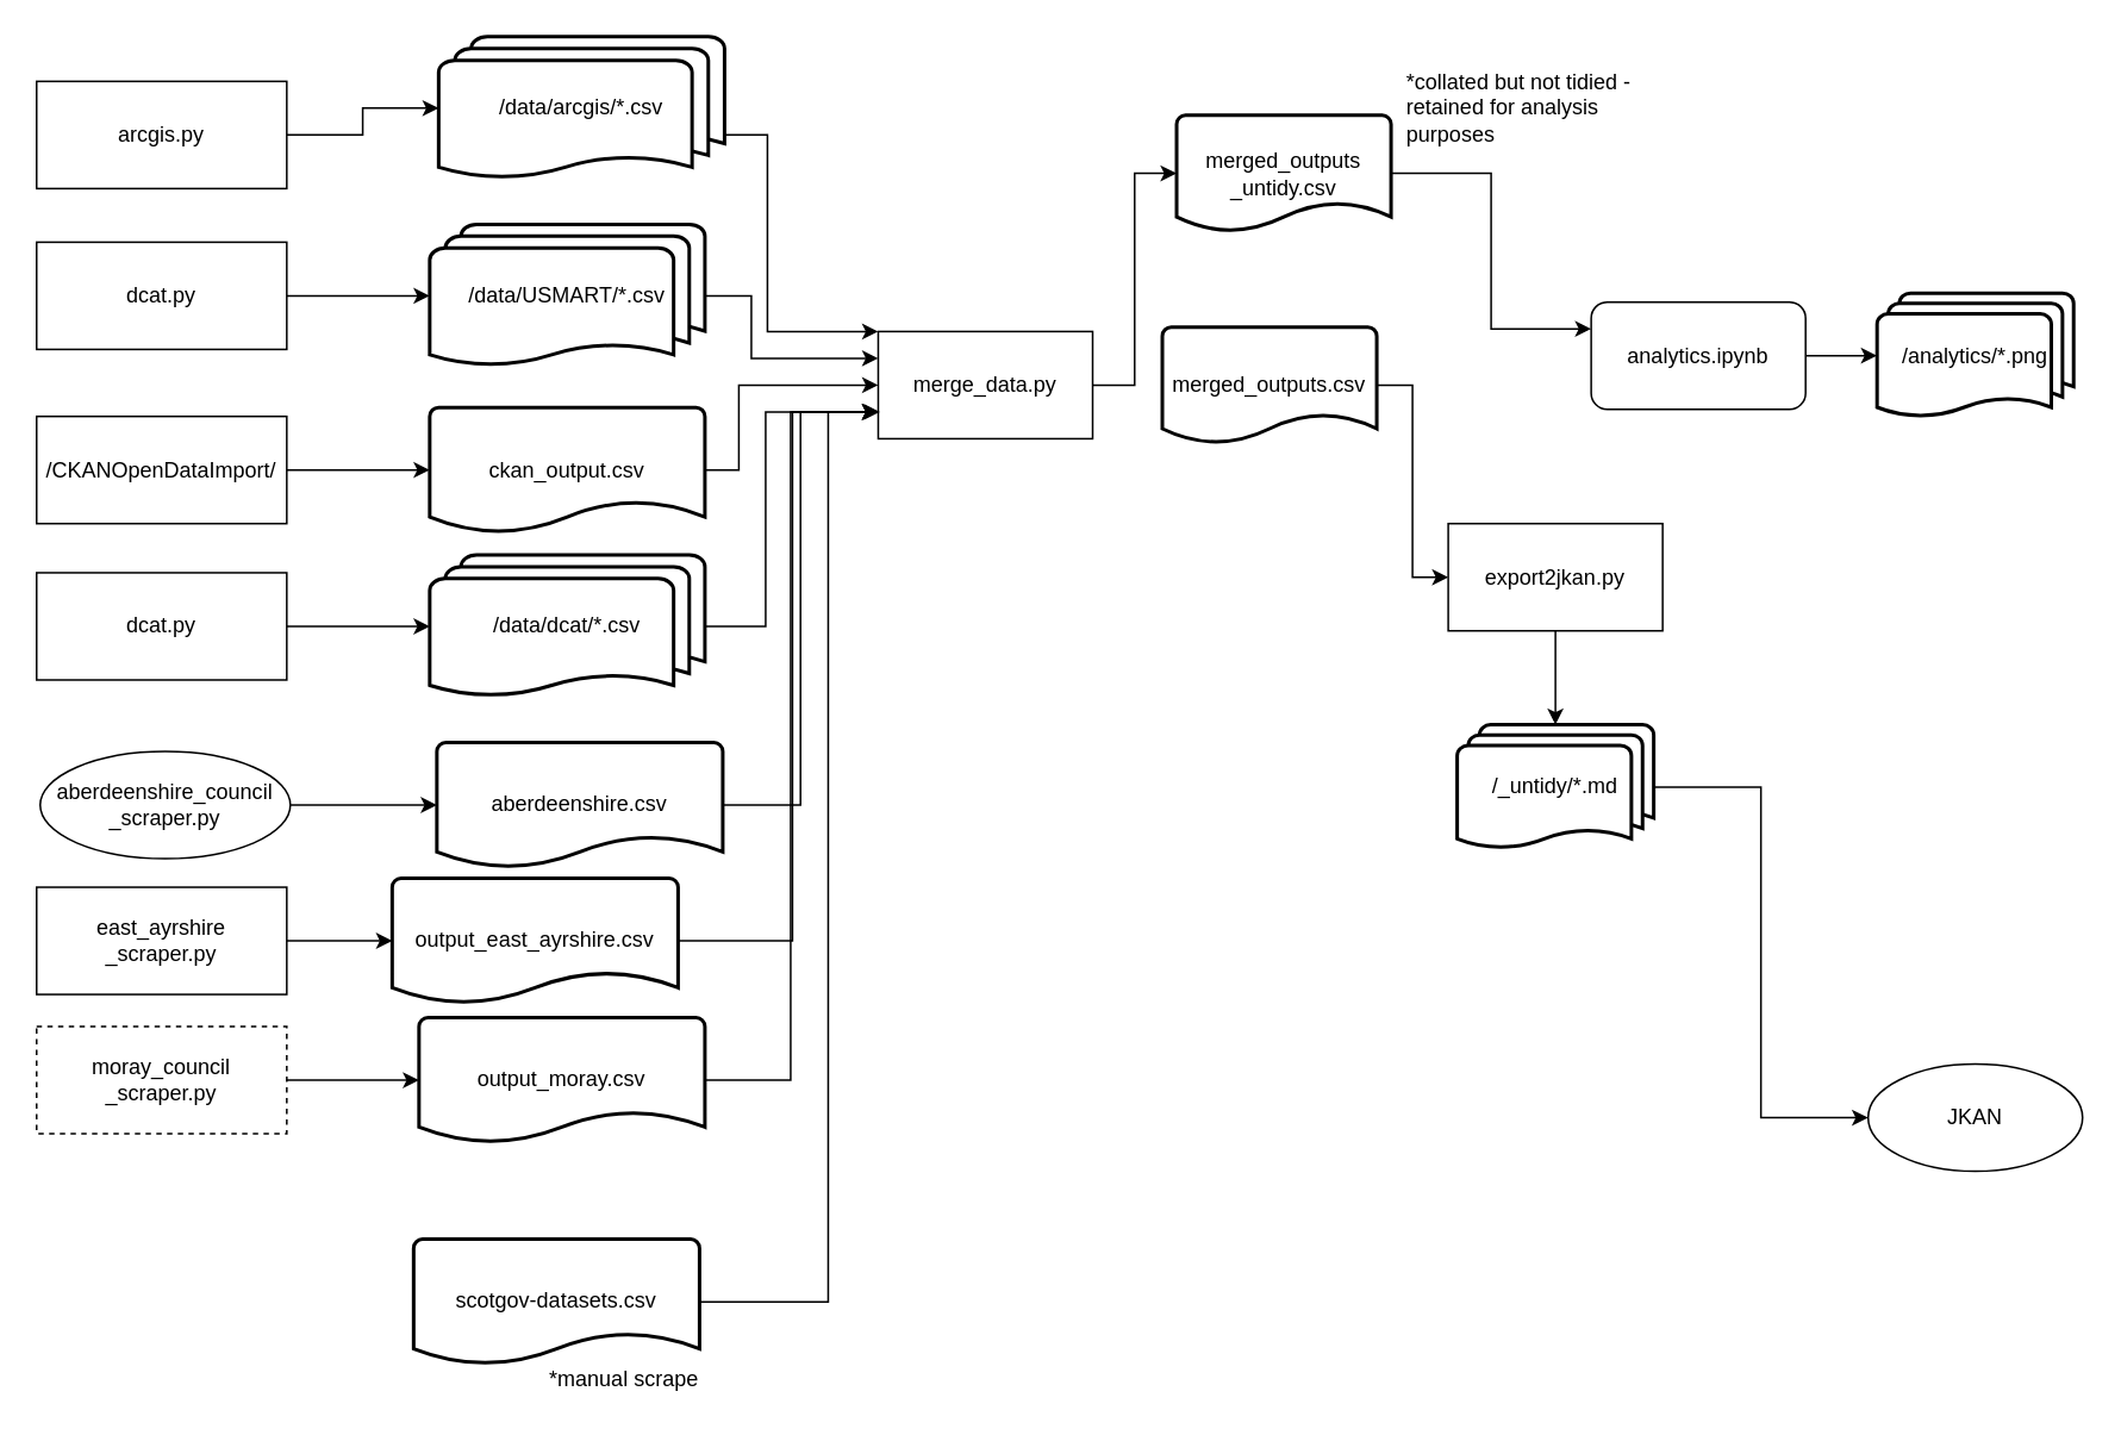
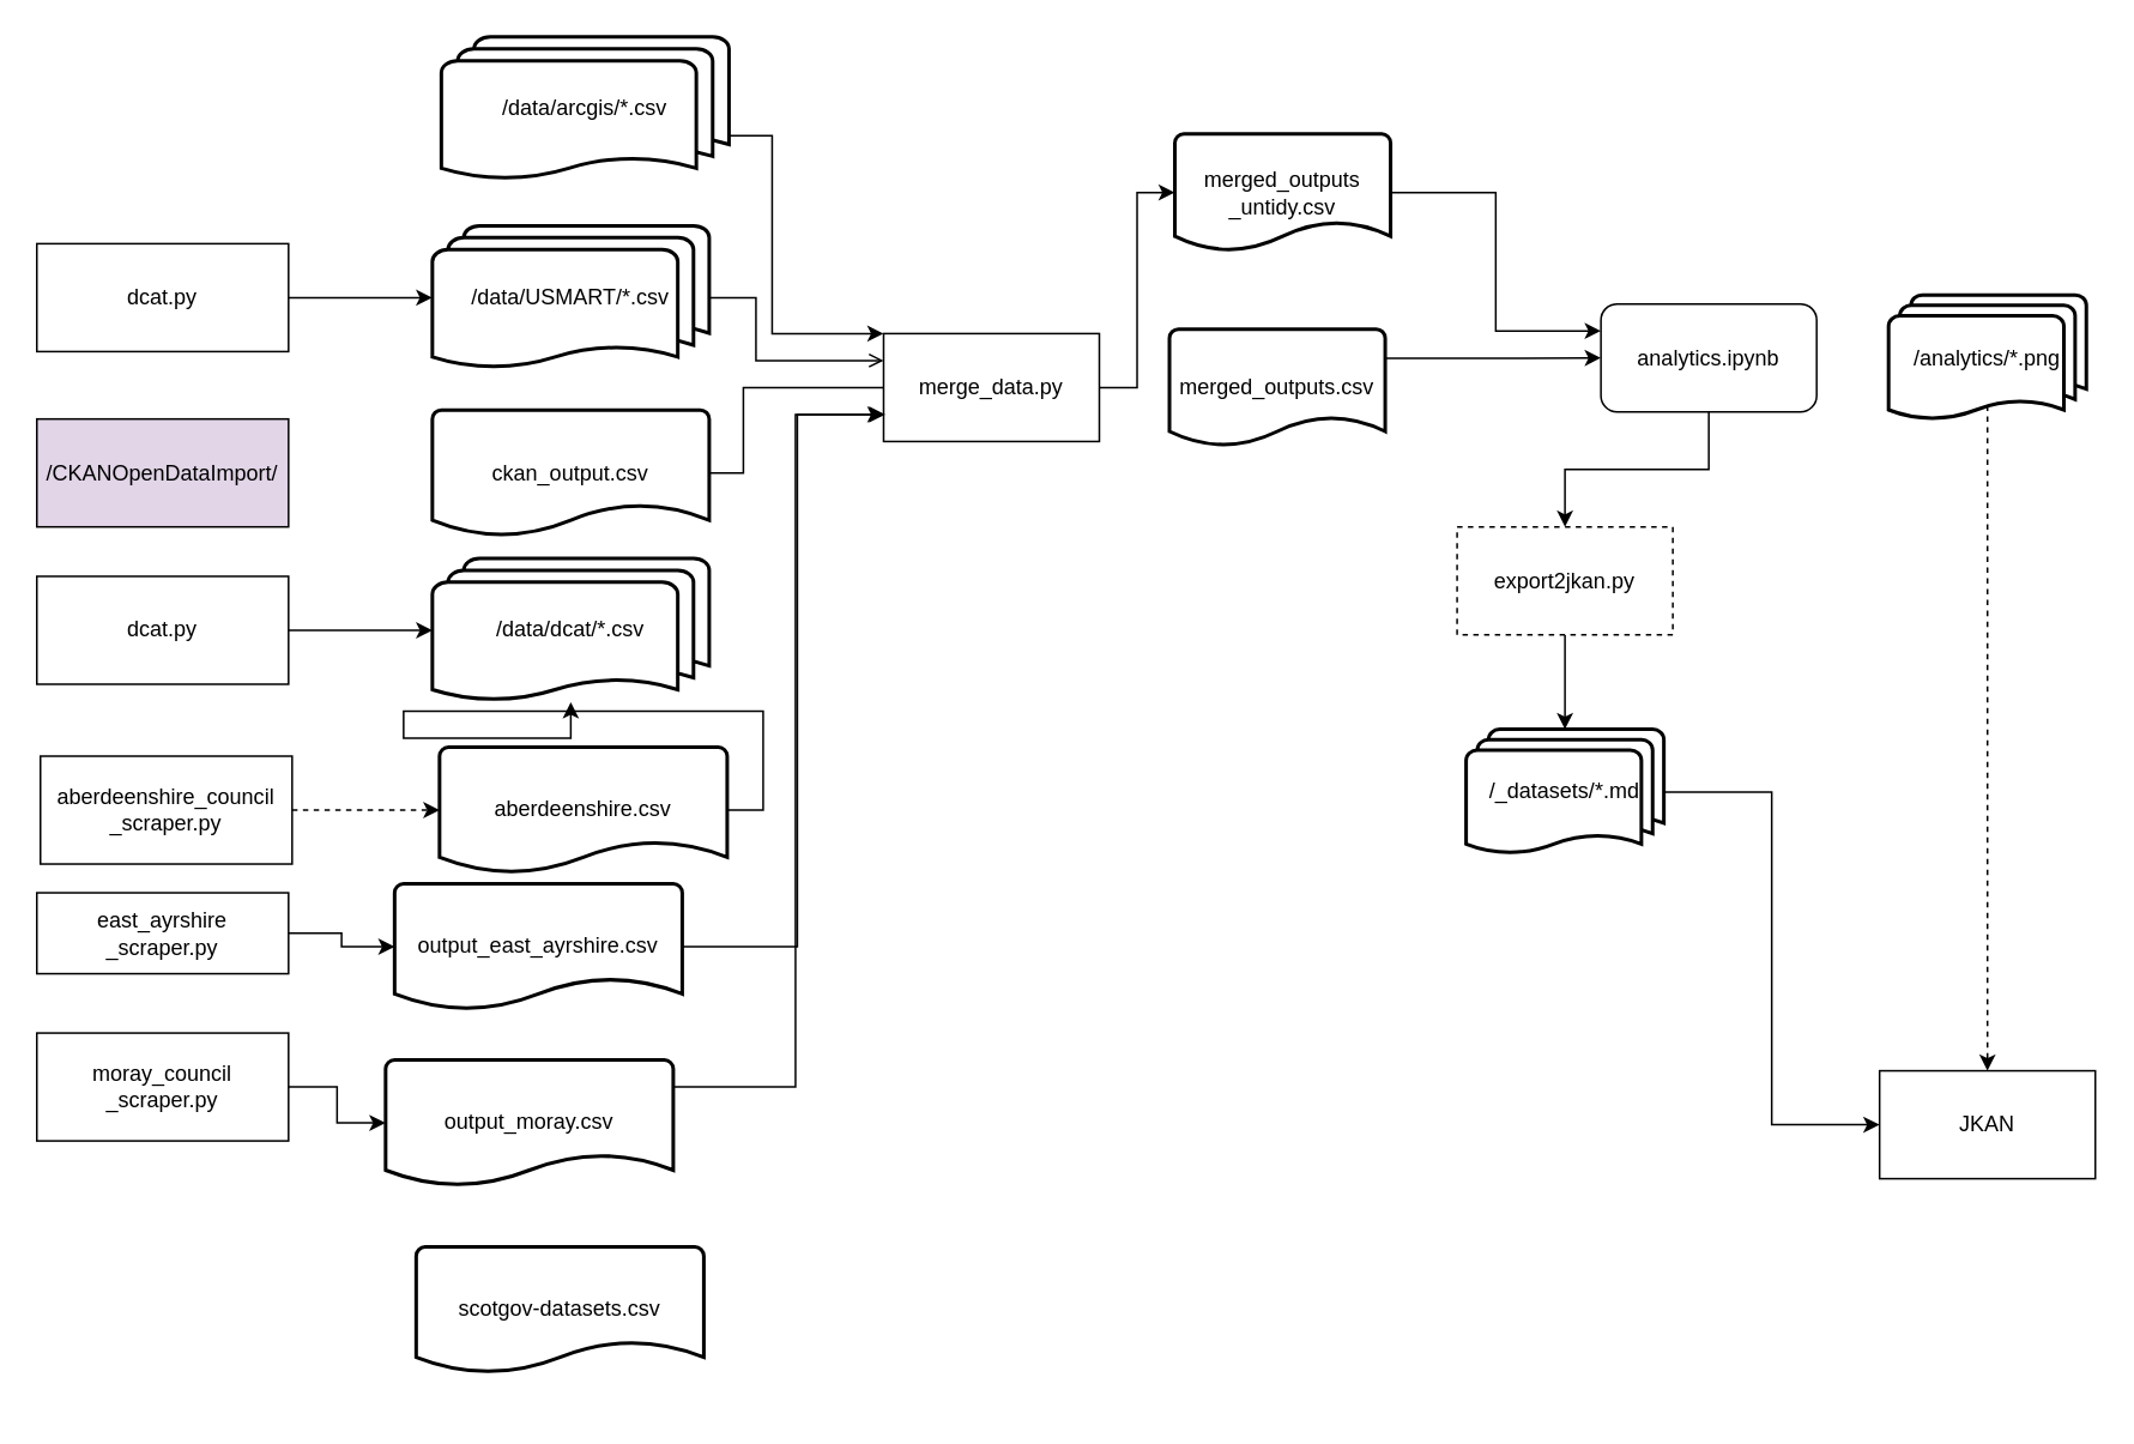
  <mxCell id="0" />
  <mxCell id="1" parent="0" />
- <mxCell id="2" style="edgeStyle=orthogonalEdgeStyle;rounded=0;orthogonalLoop=1;jettySize=auto;html=1;entryX=0;entryY=0.5;entryDx=0;entryDy=0;entryPerimeter=0;" parent="1" source="3" target="25" edge="1"><mxGeometry relative="1" as="geometry" /></mxCell>
- <mxCell id="3" value="arcgis.py" style="rounded=0;whiteSpace=wrap;html=1;" parent="1" vertex="1"><mxGeometry x="20" y="45" width="140" height="60" as="geometry" /></mxCell>
  <mxCell id="4" style="edgeStyle=orthogonalEdgeStyle;rounded=0;orthogonalLoop=1;jettySize=auto;html=1;entryX=0.5;entryY=0;entryDx=0;entryDy=0;entryPerimeter=0;" parent="1" source="5" target="12" edge="1"><mxGeometry relative="1" as="geometry" /></mxCell>
- <mxCell id="5" value="export2jkan.py" style="rounded=0;whiteSpace=wrap;html=1;" parent="1" vertex="1"><mxGeometry x="810" y="292.5" width="120" height="60" as="geometry" /></mxCell>
- <mxCell id="7" style="edgeStyle=orthogonalEdgeStyle;rounded=0;orthogonalLoop=1;jettySize=auto;html=1;entryX=0;entryY=0.5;entryDx=0;entryDy=0;entryPerimeter=0;" parent="1" source="8" target="30" edge="1"><mxGeometry relative="1" as="geometry" /></mxCell>
+ <mxCell id="5" value="export2jkan.py" style="rounded=0;whiteSpace=wrap;html=1;dashed=1;" parent="1" vertex="1"><mxGeometry x="810" y="292.5" width="120" height="60" as="geometry" /></mxCell>
+ <mxCell id="6" style="edgeStyle=orthogonalEdgeStyle;rounded=0;orthogonalLoop=1;jettySize=auto;html=1;dashed=1;exitX=0.5;exitY=0.88;exitDx=0;exitDy=0;exitPerimeter=0;" parent="1" source="30" target="15" edge="1"><mxGeometry relative="1" as="geometry" /></mxCell>
+ <mxCell id="7" style="edgeStyle=orthogonalEdgeStyle;rounded=0;orthogonalLoop=1;jettySize=auto;html=1;" parent="1" source="8" target="5" edge="1"><mxGeometry relative="1" as="geometry" /></mxCell>
  <mxCell id="8" value="analytics.ipynb" style="whiteSpace=wrap;html=1;rounded=1;" parent="1" vertex="1"><mxGeometry x="890" y="168.5" width="120" height="60" as="geometry" /></mxCell>
- <mxCell id="10" style="edgeStyle=orthogonalEdgeStyle;rounded=0;orthogonalLoop=1;jettySize=auto;html=1;entryX=0;entryY=0.5;entryDx=0;entryDy=0;exitX=1;exitY=0.5;exitDx=0;exitDy=0;exitPerimeter=0;" parent="1" source="23" target="5" edge="1"><mxGeometry relative="1" as="geometry"><mxPoint x="770" y="335" as="sourcePoint" /></mxGeometry></mxCell>
+ <mxCell id="9" style="edgeStyle=orthogonalEdgeStyle;rounded=0;orthogonalLoop=1;jettySize=auto;html=1;entryX=0;entryY=0.5;entryDx=0;entryDy=0;exitX=1;exitY=0.25;exitDx=0;exitDy=0;exitPerimeter=0;" parent="1" source="23" target="8" edge="1"><mxGeometry relative="1" as="geometry"><mxPoint x="770" y="335" as="sourcePoint" /><mxPoint x="800.04" y="122.7" as="targetPoint" /></mxGeometry></mxCell>
  <mxCell id="11" style="edgeStyle=orthogonalEdgeStyle;rounded=0;orthogonalLoop=1;jettySize=auto;html=1;entryX=0;entryY=0.5;entryDx=0;entryDy=0;" parent="1" source="12" target="15" edge="1"><mxGeometry relative="1" as="geometry" /></mxCell>
- <mxCell id="12" value="/_untidy/*.md" style="strokeWidth=2;html=1;shape=mxgraph.flowchart.multi-document;whiteSpace=wrap;" parent="1" vertex="1"><mxGeometry x="815" y="405" width="110" height="70" as="geometry" /></mxCell>
- <mxCell id="13" style="edgeStyle=orthogonalEdgeStyle;rounded=0;orthogonalLoop=1;jettySize=auto;html=1;entryX=0;entryY=0.75;entryDx=0;entryDy=0;exitX=1;exitY=0.5;exitDx=0;exitDy=0;exitPerimeter=0;" parent="1" source="22" target="21" edge="1"><mxGeometry relative="1" as="geometry"><mxPoint x="394" y="485" as="sourcePoint" /><Array as="points"><mxPoint x="463" y="728" /><mxPoint x="463" y="230" /></Array></mxGeometry></mxCell>
- <mxCell id="14" value="" style="edgeStyle=orthogonalEdgeStyle;rounded=0;orthogonalLoop=1;jettySize=auto;html=1;entryX=0;entryY=0.75;entryDx=0;entryDy=0;exitX=1;exitY=0.5;exitDx=0;exitDy=0;exitPerimeter=0;" parent="1" source="45" target="21" edge="1"><mxGeometry relative="1" as="geometry"><mxPoint x="400" y="466.5" as="sourcePoint" /></mxGeometry></mxCell>
- <mxCell id="15" value="JKAN" style="ellipse;whiteSpace=wrap;html=1;" parent="1" vertex="1"><mxGeometry x="1045" y="595" width="120" height="60" as="geometry" /></mxCell>
- <mxCell id="16" style="edgeStyle=orthogonalEdgeStyle;rounded=0;orthogonalLoop=1;jettySize=auto;html=1;entryX=0;entryY=0.5;entryDx=0;entryDy=0;entryPerimeter=0;" parent="1" source="17" target="29" edge="1"><mxGeometry relative="1" as="geometry"><mxPoint x="274" y="245" as="targetPoint" /></mxGeometry></mxCell>
- <mxCell id="17" value="/CKANOpenDataImport/" style="rounded=0;whiteSpace=wrap;html=1;" parent="1" vertex="1"><mxGeometry x="20" y="232.5" width="140" height="60" as="geometry" /></mxCell>
+ <mxCell id="12" value="/_datasets/*.md" style="strokeWidth=2;html=1;shape=mxgraph.flowchart.multi-document;whiteSpace=wrap;" parent="1" vertex="1"><mxGeometry x="815" y="405" width="110" height="70" as="geometry" /></mxCell>
+ <mxCell id="14" value="" style="edgeStyle=orthogonalEdgeStyle;rounded=0;orthogonalLoop=1;jettySize=auto;html=1;exitX=1;exitY=0.5;exitDx=0;exitDy=0;exitPerimeter=0;" parent="1" source="45" target="38" edge="1"><mxGeometry relative="1" as="geometry"><mxPoint x="400" y="466.5" as="sourcePoint" /></mxGeometry></mxCell>
+ <mxCell id="15" value="JKAN" style="rounded=0;whiteSpace=wrap;html=1;" parent="1" vertex="1"><mxGeometry x="1045" y="595" width="120" height="60" as="geometry" /></mxCell>
+ <mxCell id="17" value="/CKANOpenDataImport/" style="rounded=0;whiteSpace=wrap;html=1;fillColor=#e1d5e7;" parent="1" vertex="1"><mxGeometry x="20" y="232.5" width="140" height="60" as="geometry" /></mxCell>
  <mxCell id="18" style="edgeStyle=orthogonalEdgeStyle;rounded=0;orthogonalLoop=1;jettySize=auto;html=1;entryX=0;entryY=0.5;entryDx=0;entryDy=0;entryPerimeter=0;" parent="1" source="19" target="27" edge="1"><mxGeometry relative="1" as="geometry" /></mxCell>
  <mxCell id="19" value="dcat.py" style="rounded=0;whiteSpace=wrap;html=1;" parent="1" vertex="1"><mxGeometry x="20" y="135" width="140" height="60" as="geometry" /></mxCell>
  <mxCell id="20" style="edgeStyle=orthogonalEdgeStyle;rounded=0;orthogonalLoop=1;jettySize=auto;html=1;entryX=0;entryY=0.5;entryDx=0;entryDy=0;entryPerimeter=0;" parent="1" source="21" target="33" edge="1"><mxGeometry relative="1" as="geometry" /></mxCell>
  <mxCell id="21" value="merge_data.py" style="rounded=0;whiteSpace=wrap;html=1;" parent="1" vertex="1"><mxGeometry x="491" y="185" width="120" height="60" as="geometry" /></mxCell>
  <mxCell id="22" value="scotgov-datasets.csv" style="strokeWidth=2;html=1;shape=mxgraph.flowchart.document2;whiteSpace=wrap;size=0.25;" parent="1" vertex="1"><mxGeometry x="231" y="693" width="160" height="70" as="geometry" /></mxCell>
  <mxCell id="23" value="merged_outputs.csv" style="strokeWidth=2;html=1;shape=mxgraph.flowchart.document2;whiteSpace=wrap;size=0.25;" parent="1" vertex="1"><mxGeometry x="650" y="182.5" width="120" height="65" as="geometry" /></mxCell>
  <mxCell id="24" style="edgeStyle=orthogonalEdgeStyle;rounded=0;orthogonalLoop=1;jettySize=auto;html=1;entryX=0;entryY=0;entryDx=0;entryDy=0;" parent="1" source="25" target="21" edge="1"><mxGeometry relative="1" as="geometry"><Array as="points"><mxPoint x="429" y="75" /><mxPoint x="429" y="185" /></Array></mxGeometry></mxCell>
  <mxCell id="25" value="/data/arcgis/*.csv" style="strokeWidth=2;html=1;shape=mxgraph.flowchart.multi-document;whiteSpace=wrap;" parent="1" vertex="1"><mxGeometry x="245" y="20" width="160" height="80" as="geometry" /></mxCell>
- <mxCell id="26" style="edgeStyle=orthogonalEdgeStyle;rounded=0;orthogonalLoop=1;jettySize=auto;html=1;entryX=0;entryY=0.25;entryDx=0;entryDy=0;" parent="1" source="27" target="21" edge="1"><mxGeometry relative="1" as="geometry"><Array as="points"><mxPoint x="420" y="165" /><mxPoint x="420" y="200" /></Array></mxGeometry></mxCell>
+ <mxCell id="26" style="edgeStyle=orthogonalEdgeStyle;rounded=0;orthogonalLoop=1;jettySize=auto;html=1;entryX=0;entryY=0.25;entryDx=0;entryDy=0;endArrow=open;" parent="1" source="27" target="21" edge="1"><mxGeometry relative="1" as="geometry"><Array as="points"><mxPoint x="420" y="165" /><mxPoint x="420" y="200" /></Array></mxGeometry></mxCell>
  <mxCell id="27" value="/data/USMART/*.csv" style="strokeWidth=2;html=1;shape=mxgraph.flowchart.multi-document;whiteSpace=wrap;" parent="1" vertex="1"><mxGeometry x="240" y="125" width="154" height="80" as="geometry" /></mxCell>
- <mxCell id="28" style="edgeStyle=orthogonalEdgeStyle;rounded=0;orthogonalLoop=1;jettySize=auto;html=1;entryX=0;entryY=0.5;entryDx=0;entryDy=0;" parent="1" source="29" target="21" edge="1"><mxGeometry relative="1" as="geometry"><Array as="points"><mxPoint x="413" y="263" /><mxPoint x="413" y="215" /></Array></mxGeometry></mxCell>
+ <mxCell id="28" style="edgeStyle=orthogonalEdgeStyle;rounded=0;orthogonalLoop=1;jettySize=auto;html=1;entryX=0;entryY=0.5;entryDx=0;entryDy=0;endArrow=none;" parent="1" source="29" target="21" edge="1"><mxGeometry relative="1" as="geometry"><Array as="points"><mxPoint x="413" y="263" /><mxPoint x="413" y="215" /></Array></mxGeometry></mxCell>
  <mxCell id="29" value="ckan_output.csv" style="strokeWidth=2;html=1;shape=mxgraph.flowchart.document2;whiteSpace=wrap;size=0.25;" parent="1" vertex="1"><mxGeometry x="240" y="227.5" width="154" height="70" as="geometry" /></mxCell>
  <mxCell id="30" value="/analytics/*.png" style="strokeWidth=2;html=1;shape=mxgraph.flowchart.multi-document;whiteSpace=wrap;" parent="1" vertex="1"><mxGeometry x="1050" y="163.5" width="110" height="70" as="geometry" /></mxCell>
- <mxCell id="31" value="*manual scrape" style="text;html=1;strokeColor=none;fillColor=none;align=center;verticalAlign=middle;whiteSpace=wrap;rounded=0;" parent="1" vertex="1"><mxGeometry x="304" y="763" width="90" height="18" as="geometry" /></mxCell>
  <mxCell id="32" style="edgeStyle=orthogonalEdgeStyle;rounded=0;orthogonalLoop=1;jettySize=auto;html=1;entryX=0;entryY=0.25;entryDx=0;entryDy=0;" parent="1" source="33" target="8" edge="1"><mxGeometry relative="1" as="geometry" /></mxCell>
- <mxCell id="33" value="merged_outputs&lt;br&gt;_untidy.csv" style="strokeWidth=2;html=1;shape=mxgraph.flowchart.document2;whiteSpace=wrap;size=0.25;" parent="1" vertex="1"><mxGeometry x="658" y="64" width="120" height="65" as="geometry" /></mxCell>
- <mxCell id="34" value="*collated but not tidied - retained for analysis purposes" style="text;html=1;strokeColor=none;fillColor=none;align=left;verticalAlign=middle;whiteSpace=wrap;rounded=0;" parent="1" vertex="1"><mxGeometry x="785" y="39" width="137" height="42" as="geometry" /></mxCell>
+ <mxCell id="33" value="merged_outputs&lt;br&gt;_untidy.csv" style="strokeWidth=2;html=1;shape=mxgraph.flowchart.document2;whiteSpace=wrap;size=0.25;" parent="1" vertex="1"><mxGeometry x="653" y="74" width="120" height="65" as="geometry" /></mxCell>
  <mxCell id="35" style="edgeStyle=orthogonalEdgeStyle;rounded=0;orthogonalLoop=1;jettySize=auto;html=1;entryX=0;entryY=0.5;entryDx=0;entryDy=0;entryPerimeter=0;" parent="1" source="36" target="38" edge="1"><mxGeometry relative="1" as="geometry"><mxPoint x="181" y="406" as="targetPoint" /></mxGeometry></mxCell>
  <mxCell id="36" value="dcat.py" style="rounded=0;whiteSpace=wrap;html=1;" parent="1" vertex="1"><mxGeometry x="20" y="320" width="140" height="60" as="geometry" /></mxCell>
- <mxCell id="37" style="edgeStyle=orthogonalEdgeStyle;rounded=0;orthogonalLoop=1;jettySize=auto;html=1;entryX=0;entryY=0.75;entryDx=0;entryDy=0;exitX=1;exitY=0.5;exitDx=0;exitDy=0;exitPerimeter=0;" parent="1" source="38" target="21" edge="1"><mxGeometry relative="1" as="geometry"><mxPoint x="394" y="350" as="sourcePoint" /><Array as="points"><mxPoint x="428" y="350" /><mxPoint x="428" y="230" /></Array></mxGeometry></mxCell>
  <mxCell id="38" value="/data/dcat/*.csv" style="strokeWidth=2;html=1;shape=mxgraph.flowchart.multi-document;whiteSpace=wrap;" parent="1" vertex="1"><mxGeometry x="240" y="310" width="154" height="80" as="geometry" /></mxCell>
- <mxCell id="39" style="edgeStyle=orthogonalEdgeStyle;rounded=0;orthogonalLoop=1;jettySize=auto;html=1;entryX=0;entryY=0.5;entryDx=0;entryDy=0;entryPerimeter=0;" edge="1" parent="1" source="40" target="45"><mxGeometry relative="1" as="geometry" /></mxCell>
- <mxCell id="40" value="aberdeenshire_council&lt;br&gt;_scraper.py" style="ellipse;whiteSpace=wrap;html=1;" vertex="1" parent="1"><mxGeometry x="22" y="420" width="140" height="60" as="geometry" /></mxCell>
+ <mxCell id="39" style="edgeStyle=orthogonalEdgeStyle;rounded=0;orthogonalLoop=1;jettySize=auto;html=1;entryX=0;entryY=0.5;entryDx=0;entryDy=0;entryPerimeter=0;dashed=1;" edge="1" parent="1" source="40" target="45"><mxGeometry relative="1" as="geometry" /></mxCell>
+ <mxCell id="40" value="aberdeenshire_council&lt;br&gt;_scraper.py" style="rounded=0;whiteSpace=wrap;html=1;" vertex="1" parent="1"><mxGeometry x="22" y="420" width="140" height="60" as="geometry" /></mxCell>
  <mxCell id="41" style="edgeStyle=orthogonalEdgeStyle;rounded=0;orthogonalLoop=1;jettySize=auto;html=1;entryX=0;entryY=0.5;entryDx=0;entryDy=0;entryPerimeter=0;" edge="1" parent="1" source="42" target="46"><mxGeometry relative="1" as="geometry" /></mxCell>
- <mxCell id="42" value="east_ayrshire&lt;br&gt;_scraper.py" style="rounded=0;whiteSpace=wrap;html=1;" vertex="1" parent="1"><mxGeometry x="20" y="496" width="140" height="60" as="geometry" /></mxCell>
+ <mxCell id="42" value="east_ayrshire&lt;br&gt;_scraper.py" style="rounded=0;whiteSpace=wrap;html=1;" vertex="1" parent="1"><mxGeometry x="20" y="496" width="140" height="45" as="geometry" /></mxCell>
  <mxCell id="43" style="edgeStyle=orthogonalEdgeStyle;rounded=0;orthogonalLoop=1;jettySize=auto;html=1;entryX=0;entryY=0.5;entryDx=0;entryDy=0;entryPerimeter=0;" edge="1" parent="1" source="44" target="47"><mxGeometry relative="1" as="geometry" /></mxCell>
- <mxCell id="44" value="moray_council&lt;br&gt;_scraper.py" style="rounded=0;whiteSpace=wrap;html=1;dashed=1;" vertex="1" parent="1"><mxGeometry x="20" y="574" width="140" height="60" as="geometry" /></mxCell>
+ <mxCell id="44" value="moray_council&lt;br&gt;_scraper.py" style="rounded=0;whiteSpace=wrap;html=1;" vertex="1" parent="1"><mxGeometry x="20" y="574" width="140" height="60" as="geometry" /></mxCell>
  <mxCell id="45" value="aberdeenshire.csv" style="strokeWidth=2;html=1;shape=mxgraph.flowchart.document2;whiteSpace=wrap;size=0.25;" vertex="1" parent="1"><mxGeometry x="244" y="415" width="160" height="70" as="geometry" /></mxCell>
  <mxCell id="46" value="output_east_ayrshire.csv" style="strokeWidth=2;html=1;shape=mxgraph.flowchart.document2;whiteSpace=wrap;size=0.25;" vertex="1" parent="1"><mxGeometry x="219" y="491" width="160" height="70" as="geometry" /></mxCell>
- <mxCell id="47" value="output_moray.csv" style="strokeWidth=2;html=1;shape=mxgraph.flowchart.document2;whiteSpace=wrap;size=0.25;" vertex="1" parent="1"><mxGeometry x="234" y="569" width="160" height="70" as="geometry" /></mxCell>
+ <mxCell id="47" value="output_moray.csv" style="strokeWidth=2;html=1;shape=mxgraph.flowchart.document2;whiteSpace=wrap;size=0.25;" vertex="1" parent="1"><mxGeometry x="214" y="589" width="160" height="70" as="geometry" /></mxCell>
  <mxCell id="48" value="" style="edgeStyle=orthogonalEdgeStyle;rounded=0;orthogonalLoop=1;jettySize=auto;html=1;exitX=1;exitY=0.5;exitDx=0;exitDy=0;exitPerimeter=0;" edge="1" parent="1" source="46"><mxGeometry relative="1" as="geometry"><mxPoint x="404" y="460" as="sourcePoint" /><mxPoint x="492" y="230" as="targetPoint" /><Array as="points"><mxPoint x="443" y="526" /><mxPoint x="443" y="230" /></Array></mxGeometry></mxCell>
  <mxCell id="49" value="" style="edgeStyle=orthogonalEdgeStyle;rounded=0;orthogonalLoop=1;jettySize=auto;html=1;exitX=1;exitY=0.5;exitDx=0;exitDy=0;exitPerimeter=0;" edge="1" parent="1" source="47"><mxGeometry relative="1" as="geometry"><mxPoint x="404" y="536" as="sourcePoint" /><mxPoint x="491" y="230" as="targetPoint" /><Array as="points"><mxPoint x="442" y="604" /><mxPoint x="442" y="230" /></Array></mxGeometry></mxCell>
